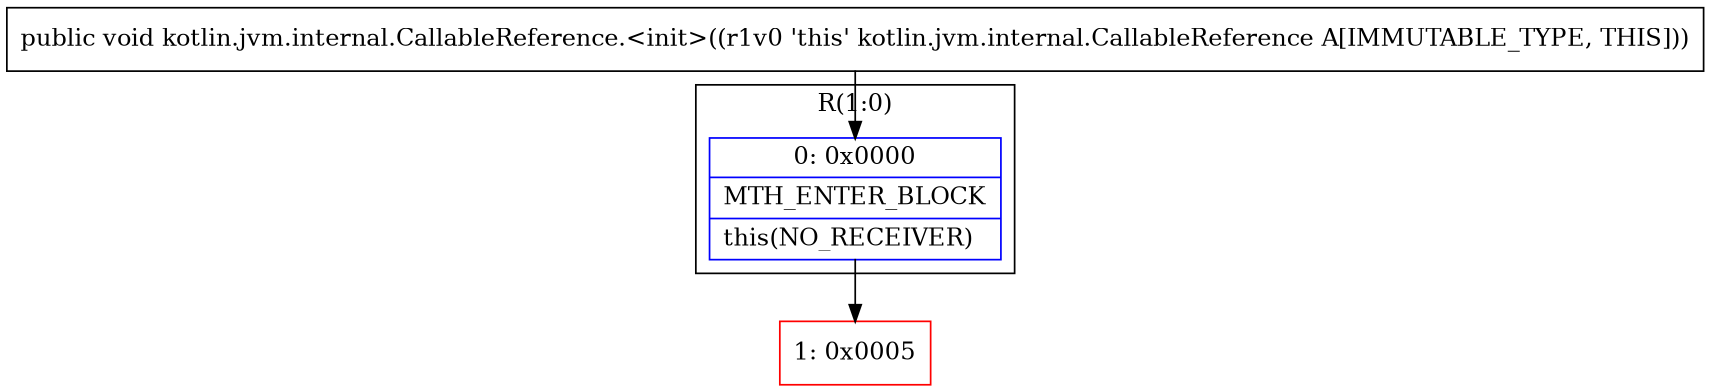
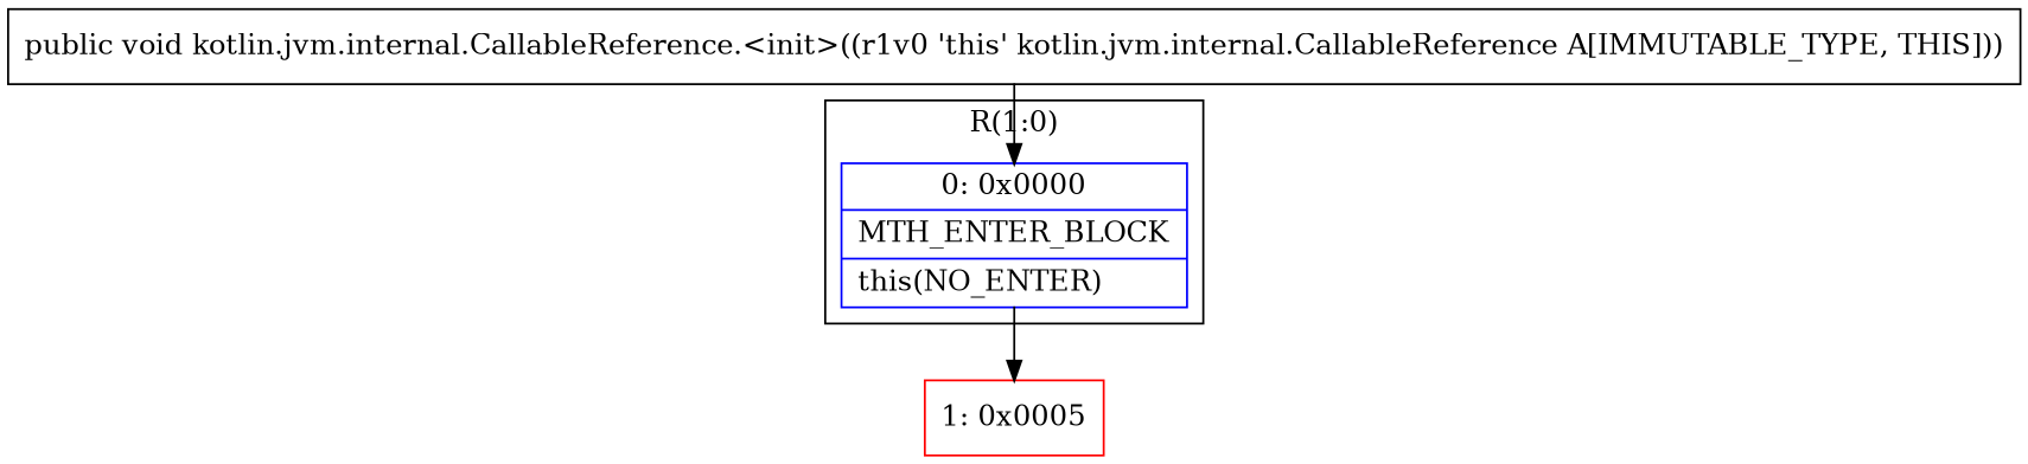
  digraph {
    node [shape=record]
-   n1 [color=blue label="{0\:\ 0x0000|MTH_ENTER_BLOCK\l|this(NO_RECEIVER)\l}"]
+   n1 [color=blue label="{0\:\ 0x0000|MTH_ENTER_BLOCK\l|this(NO_ENTER)\l}"]
    n2 [color=red label="{1\:\ 0x0005}"]
    n3 [label="{public void kotlin.jvm.internal.CallableReference.\<init\>((r1v0 'this' kotlin.jvm.internal.CallableReference A[IMMUTABLE_TYPE, THIS])) }"]
    subgraph cluster_1 {
      label="R(1:0)"
      n1
    }
    n1 -> n2
    n3 -> n1
  }
